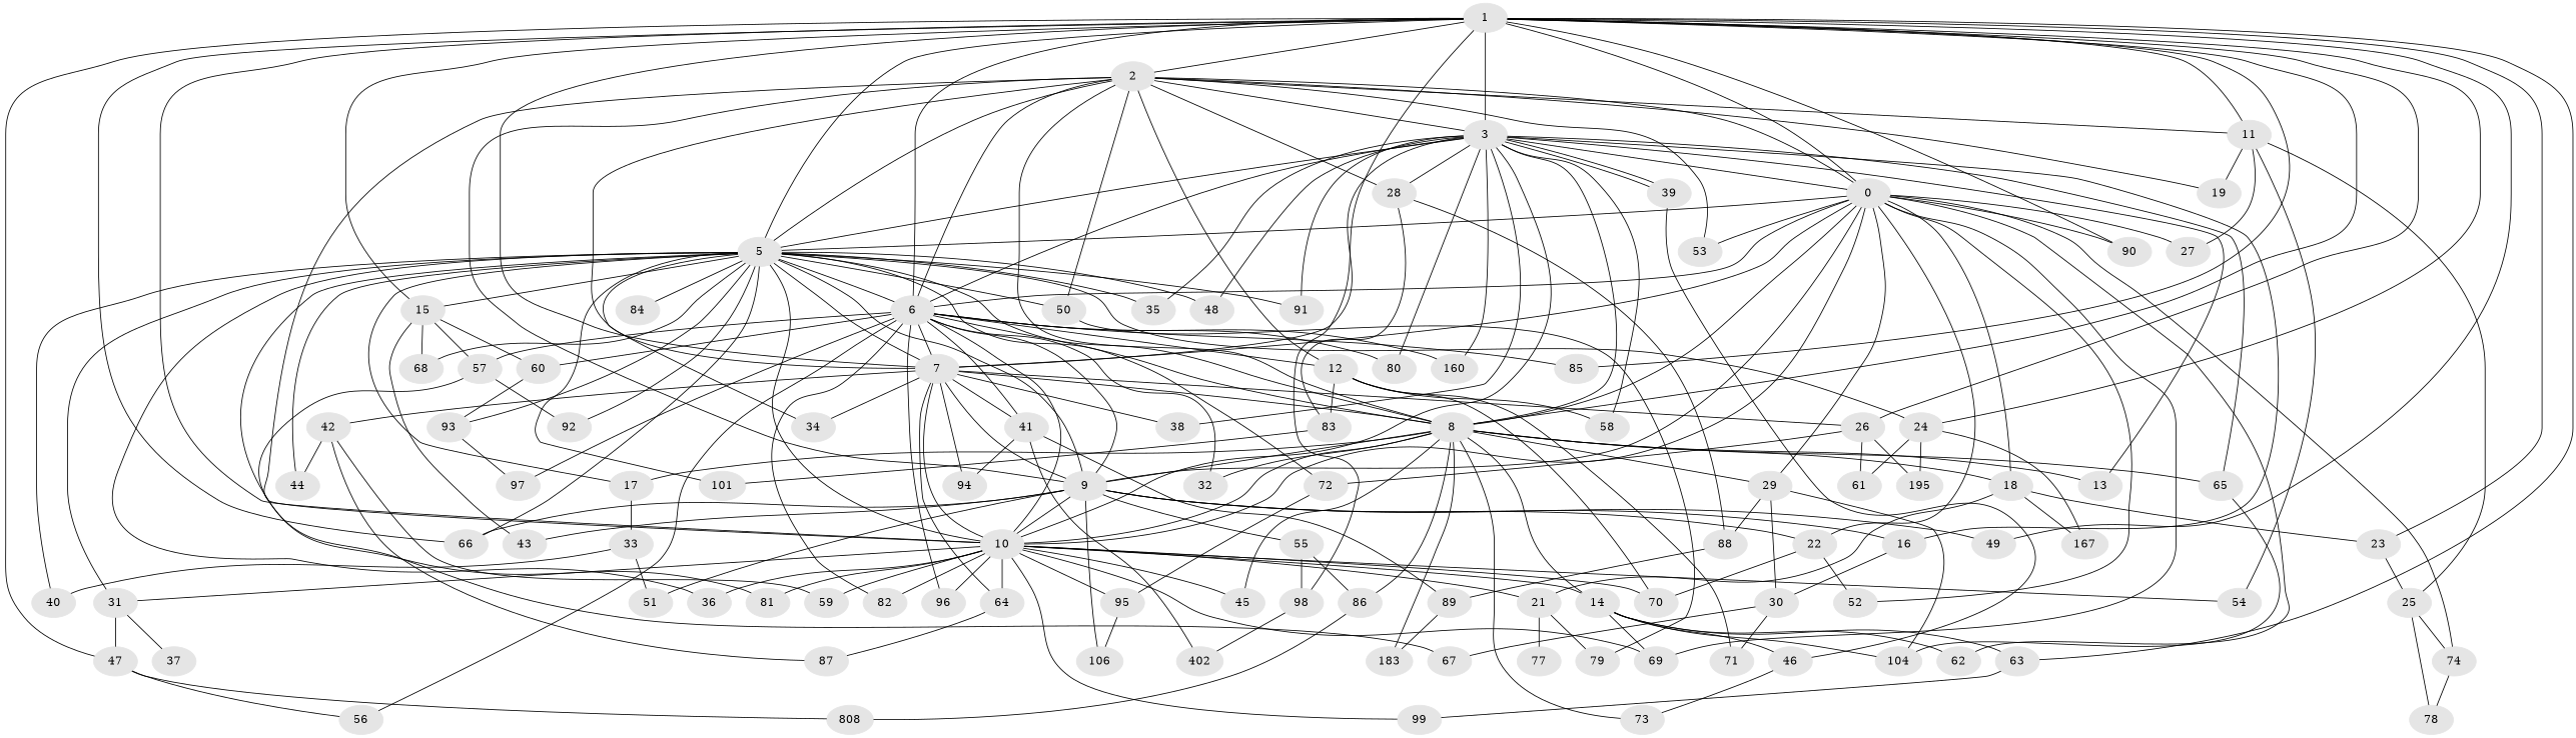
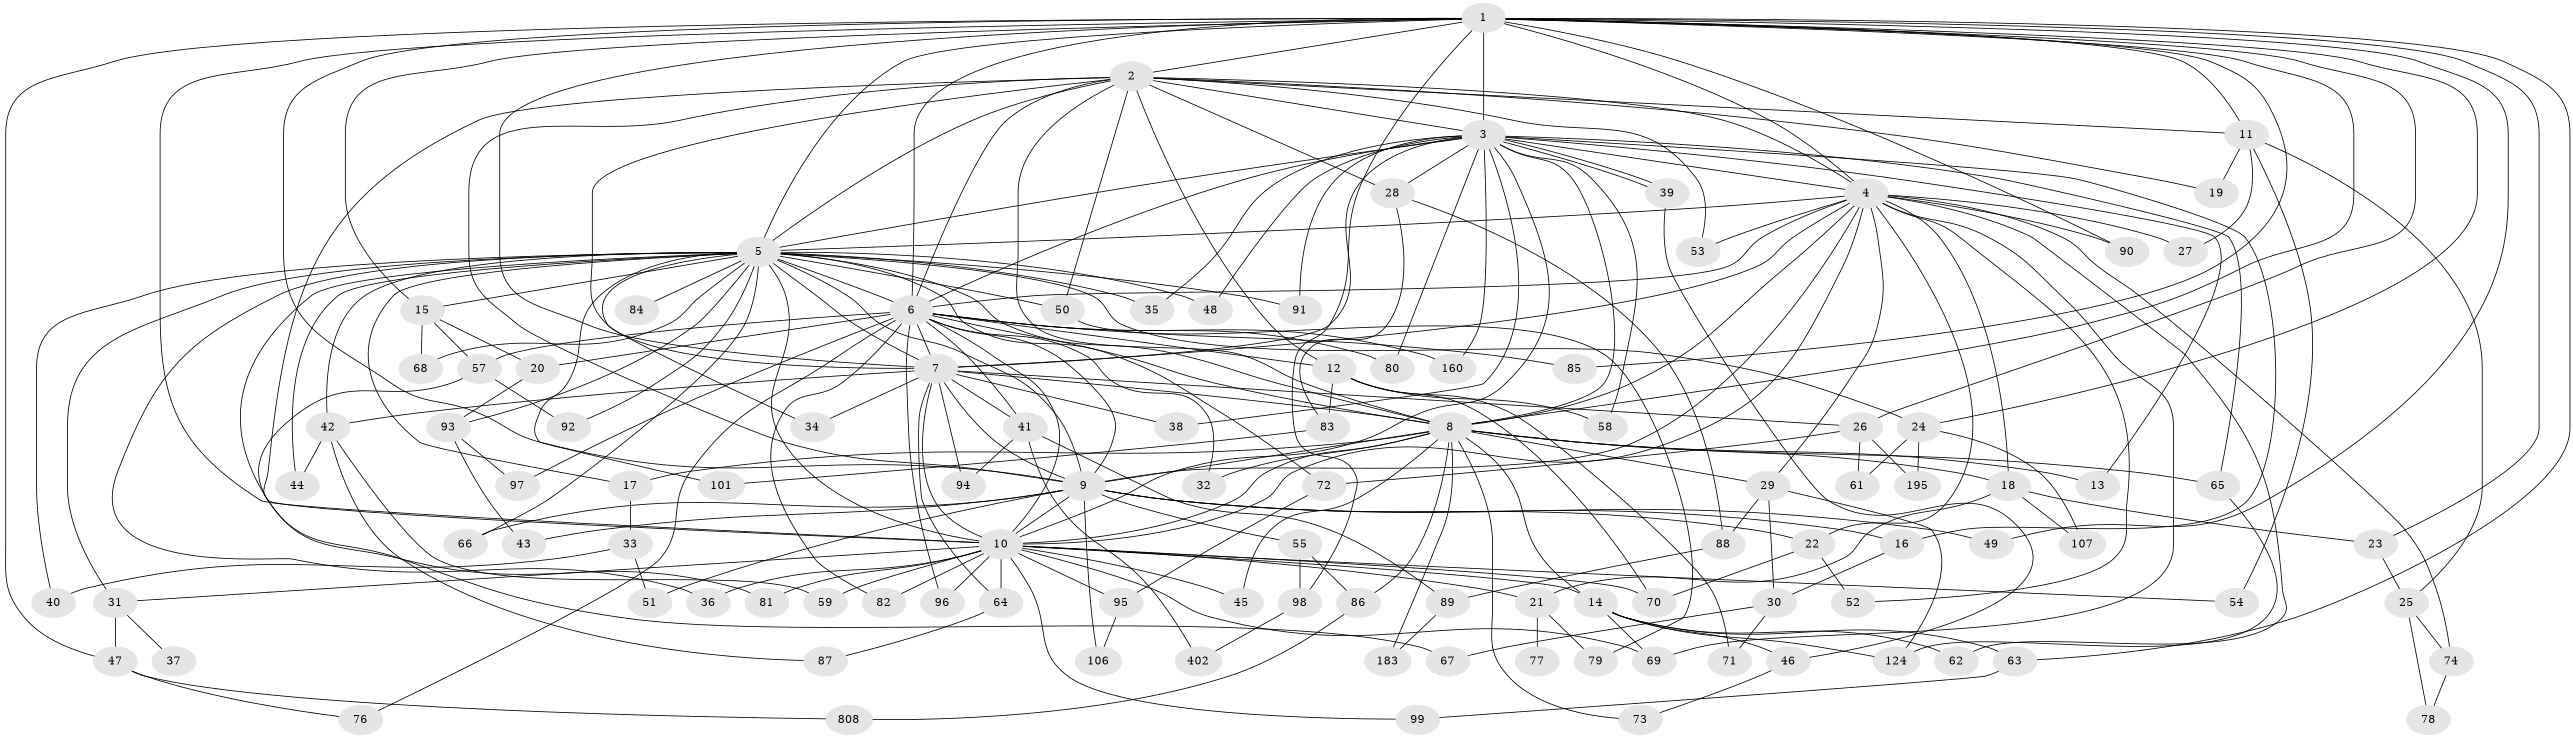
  graph {
    node [color=gray90 style=filled]
    1
    2
    3
-   4 [label=0]
+   4
    5
    6
    7
    8
    9
    10
    11
    15
    23
    24
    26
    47
    49
    63
    85
    90
    98
    12
    19
    28
    50
    53
    13
    16
    35
    38
    39
    48
    58
    65
    80
    91
    n37 [label=160]
    18
    22
    27
    29
    52
    62
    69
    74
    17
    31
    34
    36
    40
    42
    44
    66
    68
    72
    81
    84
    92
    93
    101
-   20 [label=60]
+   20
    32
    41
-   56
+   56 [label=76]
    57
    82
    96
    97
    64
    94
    14
    45
    73
    86
    n75 [label=183]
    43
    51
    55
    106
    21
    54
    59
    95
    99
    70
    25
-   107 [label=167]
+   107
    61
    n89 [label=195]
    n90 [label=808]
    n91 [label=402]
    71
    83
    88
    79
    30
    46
-   104
+   104 [label=124]
    78
    33
    37
    87
    89
    67
    77
    1 -- 2
    1 -- 3
    1 -- 4
    1 -- 5
    1 -- 6
    1 -- 7
    1 -- 8
-   1 -- 66
+   1 -- 9
    1 -- 10
    1 -- 11
    1 -- 15
    1 -- 23
    1 -- 24
    1 -- 26
    1 -- 47
    1 -- 49
    1 -- 63
    1 -- 85
    1 -- 90
    1 -- 98
    2 -- 3
    2 -- 4
    2 -- 5
    2 -- 6
    2 -- 7
    2 -- 8
    2 -- 9
    2 -- 10
    2 -- 11
    2 -- 12
    2 -- 19
    2 -- 28
    2 -- 50
    2 -- 53
    3 -- 4
    3 -- 5
    3 -- 6
    3 -- 7
    3 -- 8
    3 -- 10
    3 -- 28
    3 -- 13
    3 -- 16
    3 -- 35
    3 -- 38
    3 -- 39
    3 -- 39
    3 -- 48
    3 -- 58
    3 -- 65
    3 -- 80
    3 -- 91
    3 -- n37
    4 -- 5
    4 -- 6
    4 -- 7
    4 -- 8
    4 -- 9
    4 -- 10
    4 -- 90
    4 -- 53
    4 -- 18
    4 -- 22
    4 -- 27
    4 -- 29
    4 -- 52
    4 -- 62
    4 -- 69
    4 -- 74
    5 -- 6
    5 -- 7
    5 -- 8
    5 -- 9
    5 -- 10
    5 -- 15
    5 -- 24
    5 -- 50
    5 -- 35
    5 -- 48
    5 -- 91
    5 -- 17
    5 -- 31
    5 -- 34
    5 -- 36
    5 -- 40
+   5 -- 42
    5 -- 44
    5 -- 66
    5 -- 68
    5 -- 72
    5 -- 81
    5 -- 84
    5 -- 92
    5 -- 93
    5 -- 101
    6 -- 7
    6 -- 8
    6 -- 9
    6 -- 10
    6 -- 85
    6 -- 12
    6 -- 80
    6 -- n37
    6 -- 20
    6 -- 32
    6 -- 41
    6 -- 56
    6 -- 57
    6 -- 82
    6 -- 96
    6 -- 97
    7 -- 8
    7 -- 9
    7 -- 10
    7 -- 26
    7 -- 38
    7 -- 34
    7 -- 42
    7 -- 41
    7 -- 64
    7 -- 94
    8 -- 9
    8 -- 10
    8 -- 13
    8 -- 65
    8 -- 18
    8 -- 29
    8 -- 17
    8 -- 32
    8 -- 14
    8 -- 45
    8 -- 73
    8 -- 86
    8 -- n75
    9 -- 10
    9 -- 49
    9 -- 16
    9 -- 22
    9 -- 66
    9 -- 43
    9 -- 51
    9 -- 55
    9 -- 106
    10 -- 69
    10 -- 31
    10 -- 36
    10 -- 81
    10 -- 82
    10 -- 96
    10 -- 64
    10 -- 14
    10 -- 45
    10 -- 21
    10 -- 54
    10 -- 59
    10 -- 95
    10 -- 99
    10 -- 70
    11 -- 19
    11 -- 27
    11 -- 54
    11 -- 25
    15 -- 68
    15 -- 20
    15 -- 57
-   15 -- 43
+   93 -- 43
    23 -- 25
    24 -- 107
    24 -- 61
    24 -- n89
    26 -- 72
    26 -- 61
    26 -- n89
    47 -- 56
    47 -- n90
    63 -- 99
    98 -- n91
    12 -- 58
    12 -- 70
    12 -- 71
    12 -- 83
    28 -- 83
    28 -- 88
    50 -- 79
    16 -- 30
    39 -- 46
    65 -- 104
    18 -- 23
    18 -- 21
    18 -- 107
    22 -- 52
    22 -- 70
    29 -- 88
    29 -- 30
    29 -- 104
    74 -- 78
    17 -- 33
    31 -- 47
    31 -- 37
    42 -- 44
    42 -- 59
    42 -- 87
    72 -- 95
    93 -- 97
    20 -- 93
    41 -- 94
    41 -- n91
    41 -- 89
    57 -- 92
    57 -- 67
    64 -- 87
    14 -- 63
    14 -- 62
    14 -- 69
    14 -- 46
    14 -- 104
    86 -- n90
    55 -- 98
    55 -- 86
    21 -- 79
    21 -- 77
    95 -- 106
    25 -- 74
    25 -- 78
    83 -- 101
    88 -- 89
    30 -- 71
    30 -- 67
    46 -- 73
    33 -- 40
    33 -- 51
    89 -- n75
  }
